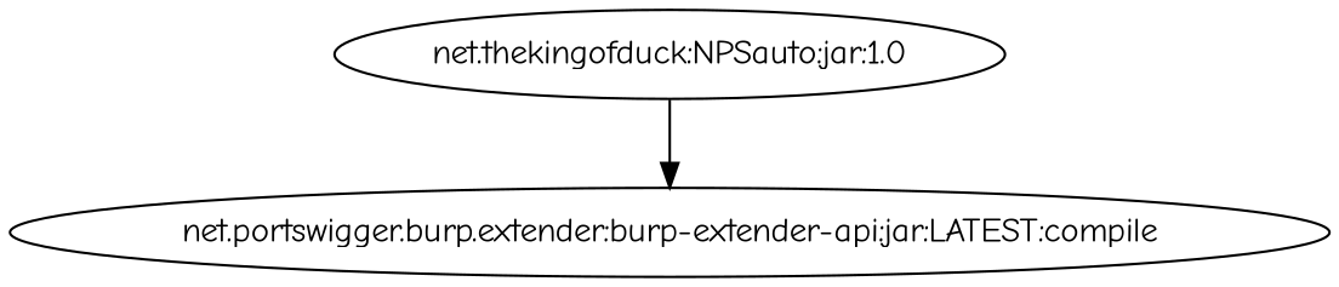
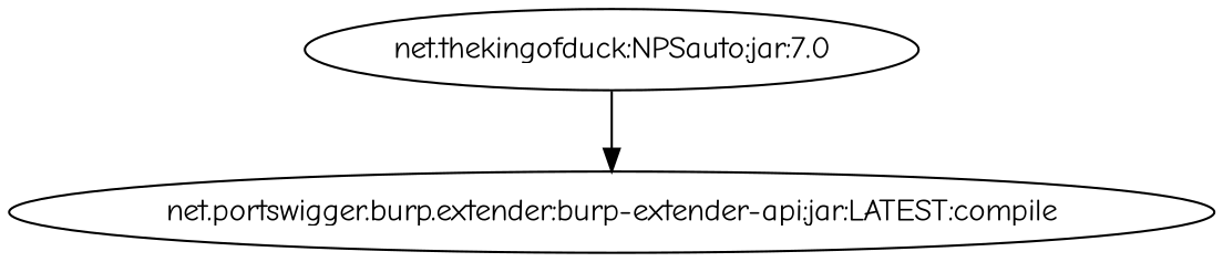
  digraph {
    fontname="Comic Neue"
    node [fontname="Comic Neue"]
-   "net.thekingofduck:NPSauto:jar:1.0"
+   "net.thekingofduck:NPSauto:jar:1.0" [label="net.thekingofduck:NPSauto:jar:7.0"]
    "net.portswigger.burp.extender:burp-extender-api:jar:LATEST:compile"
    "net.thekingofduck:NPSauto:jar:1.0" -> "net.portswigger.burp.extender:burp-extender-api:jar:LATEST:compile" [fontname="Comic Neue"]
  }
